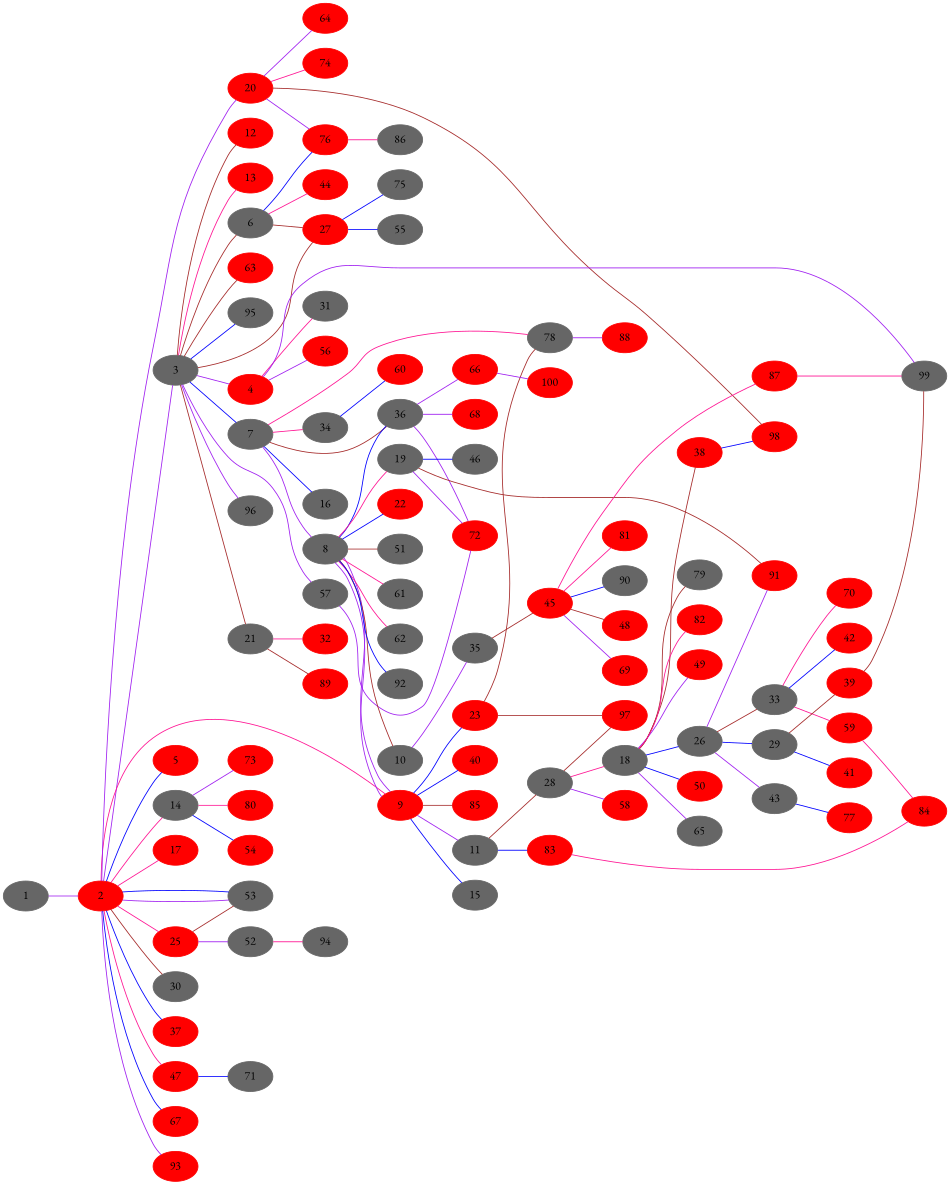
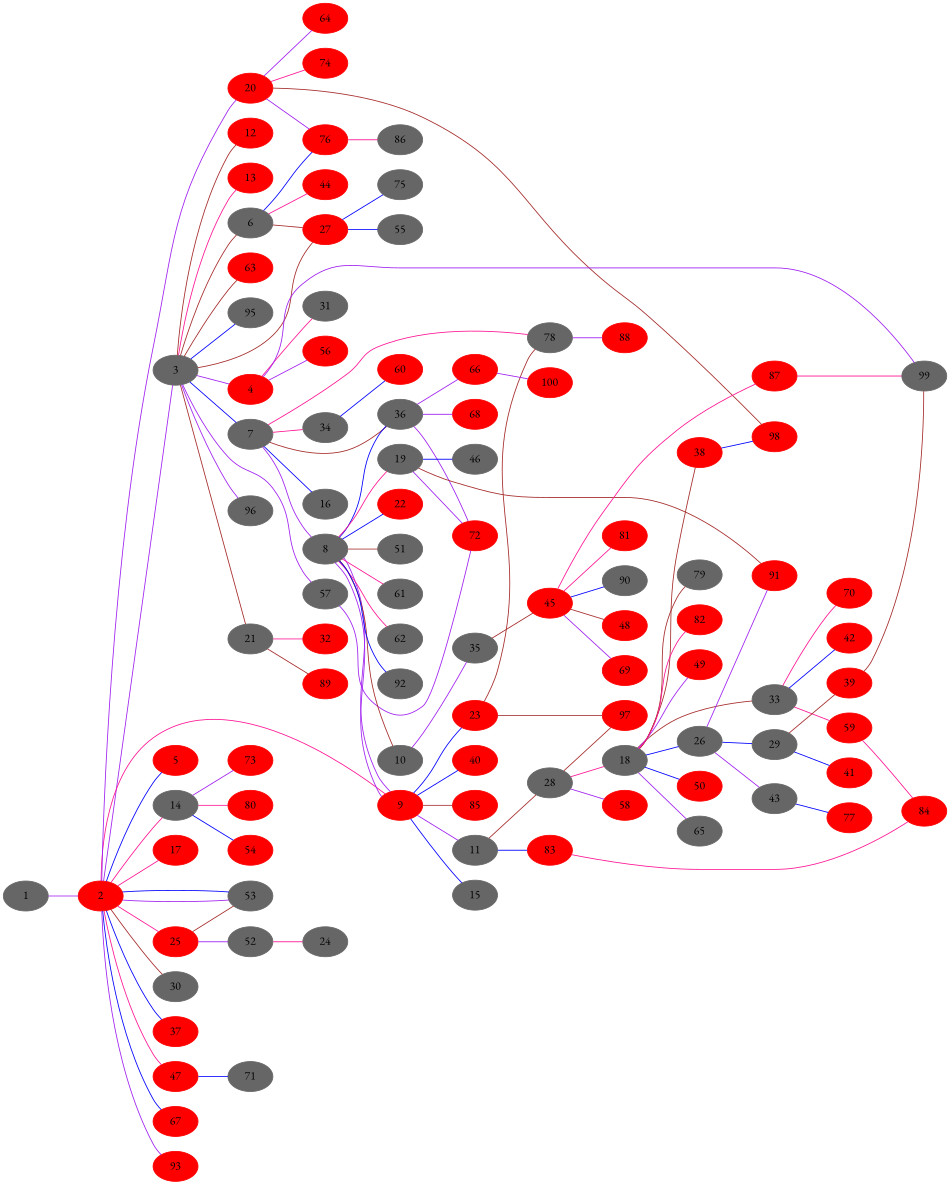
  graph {
    fontname="EB Garamond"
    rankdir=LR
    node [color=red fontname="EB Garamond" style=filled]
    edge [color=purple fontname="EB Garamond"]
    1 [color=gray40]
    2
    3 [color=gray40]
    5
    9
    14 [color=gray40]
    17
    20
    25
    30 [color=gray40]
    37
    47
    53 [color=gray40]
    67
    93
    4
    6 [color=gray40]
    7 [color=gray40]
    12
    13
    21 [color=gray40]
    27
    57 [color=gray40]
    63
    95 [color=gray40]
    96 [color=gray40]
    11 [color=gray40]
    15 [color=gray40]
    23
    40
    85
    54
    73
    80
    76
    64
    74
    98
    52 [color=gray40]
    71 [color=gray40]
    31 [color=gray40]
    56
    99 [color=gray40]
    44
    8 [color=gray40]
    16 [color=gray40]
    34 [color=gray40]
    36 [color=gray40]
    78 [color=gray40]
    32
    89
    55 [color=gray40]
    75 [color=gray40]
    72
    86 [color=gray40]
    10 [color=gray40]
    19 [color=gray40]
    22
    51 [color=gray40]
    61 [color=gray40]
    62 [color=gray40]
    92 [color=gray40]
    60
    66
    68
    88
    35 [color=gray40]
    46 [color=gray40]
    91
    28 [color=gray40]
    83
    97
    45
    18 [color=gray40]
    26 [color=gray40]
    33 [color=gray40]
    38
    49
    50
    65 [color=gray40]
    79 [color=gray40]
    82
    58
    84
    29 [color=gray40]
    43 [color=gray40]
    42
    59
    70
-   94 [color=gray40]
+   94 [color=gray40 label=24]
    39
    41
    77
    48
    69
    81
    87
    90 [color=gray40]
    100
    1 -- 2
    2 -- 3
    2 -- 5 [color=blue]
    2 -- 9 [color=deeppink]
    2 -- 14 [color=deeppink]
    2 -- 17 [color=deeppink]
    2 -- 20
    2 -- 25 [color=deeppink]
    2 -- 30 [color=brown]
    2 -- 37 [color=blue]
    2 -- 47 [color=deeppink]
    2 -- 53
    2 -- 53 [color=blue]
    2 -- 67 [color=blue]
    2 -- 93
    3 -- 4
    3 -- 6 [color=brown]
    3 -- 7 [color=blue]
    3 -- 12 [color=brown]
    3 -- 13 [color=deeppink]
    3 -- 21 [color=brown]
    3 -- 27 [color=brown]
    3 -- 57
    3 -- 63 [color=brown]
    3 -- 95 [color=blue]
    3 -- 96
    9 -- 11
    9 -- 15 [color=blue]
    9 -- 23 [color=blue]
    9 -- 40 [color=blue]
    9 -- 85 [color=brown]
    14 -- 54 [color=blue]
    14 -- 73
    14 -- 80 [color=deeppink]
    20 -- 76
    20 -- 64
    20 -- 74 [color=deeppink]
    20 -- 98 [color=brown]
    25 -- 53 [color=brown]
    25 -- 52
    47 -- 71 [color=blue]
    4 -- 31 [color=deeppink]
    4 -- 56
    4 -- 99
    6 -- 27 [color=brown]
    6 -- 76 [color=blue]
    6 -- 44 [color=deeppink]
    7 -- 8
    7 -- 16 [color=blue]
    7 -- 34 [color=deeppink]
    7 -- 36 [color=brown]
    7 -- 78 [color=deeppink]
    21 -- 32 [color=deeppink]
    21 -- 89 [color=brown]
    27 -- 55 [color=blue]
    27 -- 75 [color=blue]
    57 -- 72
    11 -- 28 [color=brown]
    11 -- 83 [color=blue]
    23 -- 78 [color=brown]
    23 -- 97 [color=brown]
    76 -- 86 [color=deeppink]
    52 -- 94 [color=deeppink]
    8 -- 9
    8 -- 9
    8 -- 36 [color=blue]
    8 -- 10 [color=brown]
    8 -- 19 [color=deeppink]
    8 -- 22 [color=blue]
    8 -- 51 [color=brown]
    8 -- 61 [color=deeppink]
    8 -- 62 [color=deeppink]
    8 -- 92 [color=blue]
    34 -- 60 [color=blue]
    36 -- 72
    36 -- 66
    36 -- 68
    78 -- 88
    10 -- 35
    19 -- 72
    19 -- 46 [color=blue]
    19 -- 91 [color=brown]
    66 -- 100
    35 -- 45 [color=brown]
    28 -- 97 [color=brown]
    28 -- 18 [color=deeppink]
    28 -- 58
    83 -- 84 [color=deeppink]
    45 -- 48 [color=brown]
    45 -- 69
    45 -- 81 [color=deeppink]
    45 -- 87 [color=deeppink]
    45 -- 90 [color=blue]
    18 -- 26 [color=blue]
-   26 -- 33 [color=brown]
+   18 -- 33 [color=brown]
    18 -- 38 [color=brown]
    18 -- 49
    18 -- 50 [color=blue]
    18 -- 65
    18 -- 79 [color=brown]
    18 -- 82 [color=deeppink]
    26 -- 91
    26 -- 29 [color=blue]
    26 -- 43
    33 -- 42 [color=blue]
    33 -- 59 [color=deeppink]
    33 -- 70 [color=deeppink]
    38 -- 98 [color=blue]
    29 -- 39 [color=brown]
    29 -- 41 [color=blue]
    43 -- 77 [color=blue]
    59 -- 84 [color=deeppink]
    39 -- 99 [color=brown]
    87 -- 99 [color=deeppink]
  }
